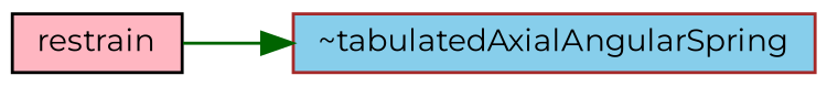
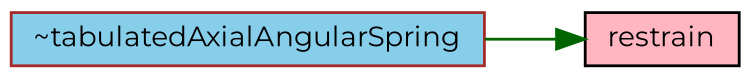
  digraph {
    rankdir=LR
    fontname=Montserrat
    node [fontname=Montserrat fontsize=10 shape=record style=filled]
    n1 [color=brown fillcolor=skyblue fontcolor=black height=0.2 label="~tabulatedAxialAngularSpring" width=0.4]
    n2 [color=black height=0.2 label=restrain width=0.4 fillcolor=lightpink]
-   n2 -> n1 [color=darkgreen fontname=Montserrat fontsize=10 labelfontname=Helvetica labelfontsize=10 style=solid]
+   n1 -> n2 [color=darkgreen fontname=Montserrat fontsize=10 labelfontname=Helvetica labelfontsize=10 style=solid]
  }
